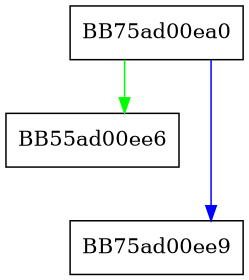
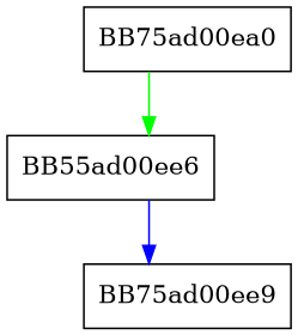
  digraph {
    splines=ortho
    node [shape=box]
    n1 [label=BB55ad00ee6]
    BB75ad00ea0
    BB75ad00ee9
-   BB75ad00ea0 -> BB75ad00ee9 [color=blue]
+   n1 -> BB75ad00ee9 [color=blue]
    BB75ad00ea0 -> n1 [color=green]
  }
